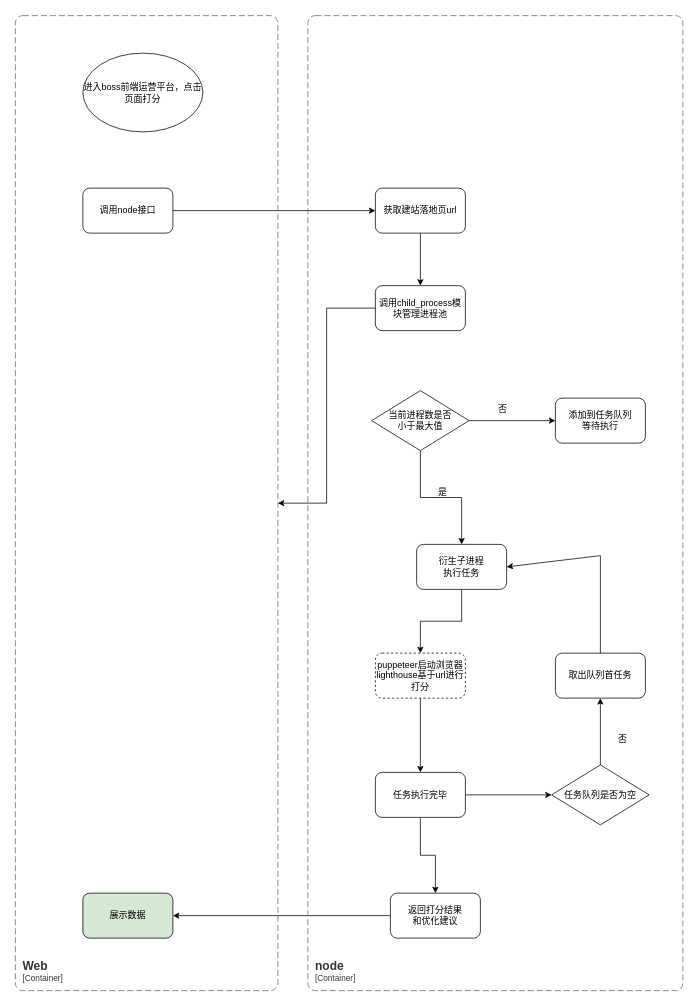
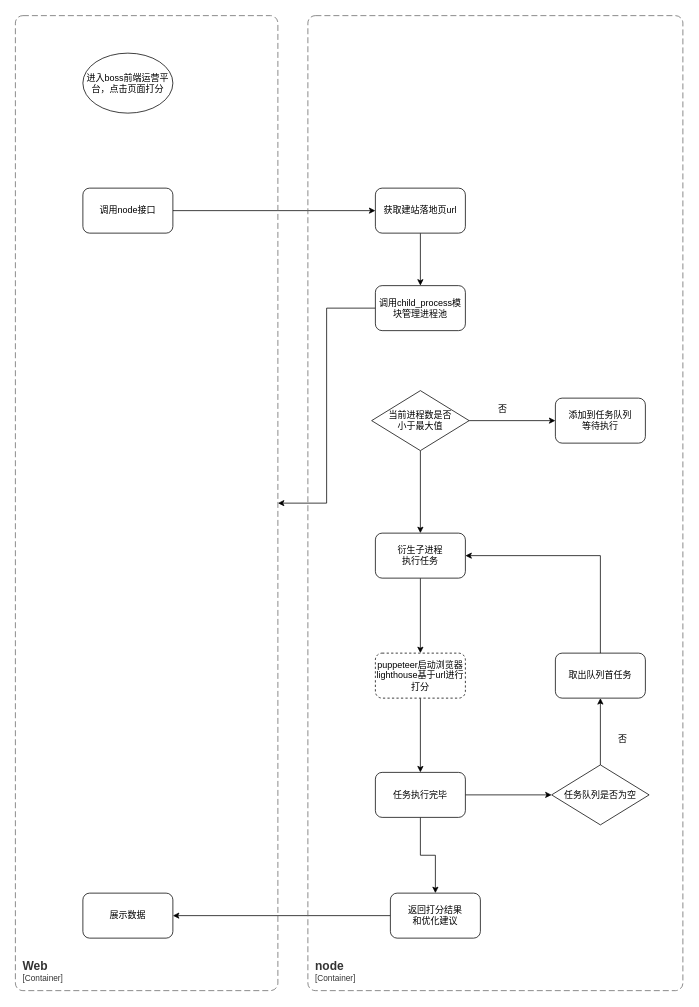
  <mxCell id="0" />
  <mxCell id="1" parent="0" />
- <mxCell id="2" value="进入boss前端运营平台，点击页面打分" style="ellipse;whiteSpace=wrap;html=1;" vertex="1" parent="1"><mxGeometry x="110" y="70" width="160" height="105" as="geometry" /></mxCell>
+ <mxCell id="2" value="进入boss前端运营平台，点击页面打分" style="ellipse;whiteSpace=wrap;html=1;" vertex="1" parent="1"><mxGeometry x="110" y="70" width="120" height="80" as="geometry" /></mxCell>
  <mxCell id="3" value="" style="edgeStyle=orthogonalEdgeStyle;rounded=0;orthogonalLoop=1;jettySize=auto;html=1;" edge="1" parent="1" source="4" target="6"><mxGeometry relative="1" as="geometry" /></mxCell>
  <mxCell id="4" value="调用node接口" style="rounded=1;whiteSpace=wrap;html=1;" vertex="1" parent="1"><mxGeometry x="110" y="250" width="120" height="60" as="geometry" /></mxCell>
  <mxCell id="5" value="" style="edgeStyle=orthogonalEdgeStyle;rounded=0;orthogonalLoop=1;jettySize=auto;html=1;" edge="1" parent="1" source="6" target="8"><mxGeometry relative="1" as="geometry" /></mxCell>
  <mxCell id="6" value="获取建站落地页url" style="rounded=1;whiteSpace=wrap;html=1;" vertex="1" parent="1"><mxGeometry x="500" y="250" width="120" height="60" as="geometry" /></mxCell>
  <mxCell id="7" value="" style="edgeStyle=orthogonalEdgeStyle;rounded=0;orthogonalLoop=1;jettySize=auto;html=1;" edge="1" parent="1" source="8" target="30"><mxGeometry relative="1" as="geometry" /></mxCell>
  <mxCell id="8" value="调用child_process模块管理进程池" style="rounded=1;whiteSpace=wrap;html=1;" vertex="1" parent="1"><mxGeometry x="500" y="380" width="120" height="60" as="geometry" /></mxCell>
  <mxCell id="9" value="" style="edgeStyle=orthogonalEdgeStyle;rounded=0;orthogonalLoop=1;jettySize=auto;html=1;" edge="1" parent="1" source="11" target="13"><mxGeometry relative="1" as="geometry" /></mxCell>
  <mxCell id="10" value="" style="edgeStyle=orthogonalEdgeStyle;rounded=0;orthogonalLoop=1;jettySize=auto;html=1;" edge="1" parent="1" source="11" target="19"><mxGeometry relative="1" as="geometry" /></mxCell>
  <mxCell id="11" value="当前进程数是否&lt;br&gt;小于最大值" style="rhombus;whiteSpace=wrap;html=1;" vertex="1" parent="1"><mxGeometry x="495" y="520" width="130" height="80" as="geometry" /></mxCell>
  <mxCell id="12" value="" style="edgeStyle=orthogonalEdgeStyle;rounded=0;orthogonalLoop=1;jettySize=auto;html=1;" edge="1" parent="1" source="13" target="15"><mxGeometry relative="1" as="geometry" /></mxCell>
- <mxCell id="13" value="衍生子进程&lt;br&gt;执行任务" style="rounded=1;whiteSpace=wrap;html=1;" vertex="1" parent="1"><mxGeometry x="555" y="725" width="120" height="60" as="geometry" /></mxCell>
+ <mxCell id="13" value="衍生子进程&lt;br&gt;执行任务" style="rounded=1;whiteSpace=wrap;html=1;" vertex="1" parent="1"><mxGeometry x="500" y="710" width="120" height="60" as="geometry" /></mxCell>
  <mxCell id="14" value="" style="edgeStyle=orthogonalEdgeStyle;rounded=0;orthogonalLoop=1;jettySize=auto;html=1;" edge="1" parent="1" source="15" target="22"><mxGeometry relative="1" as="geometry" /></mxCell>
  <mxCell id="15" value="puppeteer启动浏览器&lt;br&gt;lighthouse基于url进行打分" style="rounded=1;whiteSpace=wrap;html=1;dashed=1;" vertex="1" parent="1"><mxGeometry x="500" y="870" width="120" height="60" as="geometry" /></mxCell>
  <mxCell id="16" value="" style="edgeStyle=orthogonalEdgeStyle;rounded=0;orthogonalLoop=1;jettySize=auto;html=1;" edge="1" parent="1" source="17" target="18"><mxGeometry relative="1" as="geometry" /></mxCell>
  <mxCell id="17" value="返回打分结果&lt;br&gt;和优化建议" style="rounded=1;whiteSpace=wrap;html=1;" vertex="1" parent="1"><mxGeometry x="520" y="1190" width="120" height="60" as="geometry" /></mxCell>
- <mxCell id="18" value="展示数据" style="rounded=1;whiteSpace=wrap;html=1;fillColor=#d5e8d4;" vertex="1" parent="1"><mxGeometry x="110" y="1190" width="120" height="60" as="geometry" /></mxCell>
+ <mxCell id="18" value="展示数据" style="rounded=1;whiteSpace=wrap;html=1;" vertex="1" parent="1"><mxGeometry x="110" y="1190" width="120" height="60" as="geometry" /></mxCell>
  <mxCell id="19" value="添加到任务队列&lt;br&gt;等待执行" style="rounded=1;whiteSpace=wrap;html=1;" vertex="1" parent="1"><mxGeometry x="740" y="530" width="120" height="60" as="geometry" /></mxCell>
  <mxCell id="20" value="" style="edgeStyle=orthogonalEdgeStyle;rounded=0;orthogonalLoop=1;jettySize=auto;html=1;" edge="1" parent="1" source="22" target="17"><mxGeometry relative="1" as="geometry" /></mxCell>
  <mxCell id="21" value="" style="edgeStyle=orthogonalEdgeStyle;rounded=0;orthogonalLoop=1;jettySize=auto;html=1;" edge="1" parent="1" source="22" target="24"><mxGeometry relative="1" as="geometry" /></mxCell>
  <mxCell id="22" value="任务执行完毕" style="rounded=1;whiteSpace=wrap;html=1;" vertex="1" parent="1"><mxGeometry x="500" y="1029" width="120" height="60" as="geometry" /></mxCell>
  <mxCell id="23" value="" style="edgeStyle=orthogonalEdgeStyle;rounded=0;orthogonalLoop=1;jettySize=auto;html=1;" edge="1" parent="1" source="24" target="25"><mxGeometry relative="1" as="geometry" /></mxCell>
  <mxCell id="24" value="任务队列是否为空" style="rhombus;whiteSpace=wrap;html=1;" vertex="1" parent="1"><mxGeometry x="735" y="1019" width="130" height="80" as="geometry" /></mxCell>
  <mxCell id="25" value="取出队列首任务" style="rounded=1;whiteSpace=wrap;html=1;" vertex="1" parent="1"><mxGeometry x="740" y="870" width="120" height="60" as="geometry" /></mxCell>
  <mxCell id="26" value="" style="endArrow=classic;html=1;rounded=0;exitX=0.5;exitY=0;exitDx=0;exitDy=0;entryX=1;entryY=0.5;entryDx=0;entryDy=0;" edge="1" parent="1" source="25" target="13"><mxGeometry width="50" height="50" relative="1" as="geometry"><mxPoint x="860" y="790" as="sourcePoint" /><mxPoint x="910" y="740" as="targetPoint" /><Array as="points"><mxPoint x="800" y="740" /></Array></mxGeometry></mxCell>
  <mxCell id="27" value="否" style="text;html=1;strokeColor=none;fillColor=none;align=center;verticalAlign=middle;whiteSpace=wrap;rounded=0;" vertex="1" parent="1"><mxGeometry x="800" y="970" width="60" height="30" as="geometry" /></mxCell>
- <mxCell id="28" value="是" style="text;html=1;strokeColor=none;fillColor=none;align=center;verticalAlign=middle;whiteSpace=wrap;rounded=0;" vertex="1" parent="1"><mxGeometry x="560" y="640" width="60" height="30" as="geometry" /></mxCell>
  <mxCell id="29" value="否" style="text;html=1;strokeColor=none;fillColor=none;align=center;verticalAlign=middle;whiteSpace=wrap;rounded=0;" vertex="1" parent="1"><mxGeometry x="640" y="530" width="60" height="30" as="geometry" /></mxCell>
  <mxCell id="30" value="&lt;font style=&quot;font-size: 16px&quot;&gt;&lt;b&gt;&lt;div style=&quot;text-align: left&quot;&gt;Web&lt;/div&gt;&lt;/b&gt;&lt;/font&gt;&lt;div style=&quot;text-align: left&quot;&gt;[Container]&lt;/div&gt;" style="rounded=1;fontSize=11;whiteSpace=wrap;html=1;dashed=1;arcSize=20;fillColor=none;strokeColor=#666666;fontColor=#333333;labelBackgroundColor=none;align=left;verticalAlign=bottom;labelBorderColor=none;spacingTop=0;spacing=10;dashPattern=8 4;metaEdit=1;rotatable=0;perimeter=rectanglePerimeter;noLabel=0;labelPadding=0;allowArrows=0;connectable=0;expand=0;recursiveResize=0;editable=1;pointerEvents=0;absoluteArcSize=1;points=[[0.25,0,0],[0.5,0,0],[0.75,0,0],[1,0.25,0],[1,0.5,0],[1,0.75,0],[0.75,1,0],[0.5,1,0],[0.25,1,0],[0,0.75,0],[0,0.5,0],[0,0.25,0]];" vertex="1" parent="1"><mxGeometry x="20" y="20" width="350" height="1300" as="geometry" /></mxCell>
  <mxCell id="31" value="&lt;font style=&quot;font-size: 16px&quot;&gt;&lt;b&gt;&lt;div style=&quot;text-align: left&quot;&gt;node&lt;/div&gt;&lt;/b&gt;&lt;/font&gt;&lt;div style=&quot;text-align: left&quot;&gt;[Container]&lt;/div&gt;" style="rounded=1;fontSize=11;whiteSpace=wrap;html=1;dashed=1;arcSize=20;fillColor=none;strokeColor=#666666;fontColor=#333333;labelBackgroundColor=none;align=left;verticalAlign=bottom;labelBorderColor=none;spacingTop=0;spacing=10;dashPattern=8 4;metaEdit=1;rotatable=0;perimeter=rectanglePerimeter;noLabel=0;labelPadding=0;allowArrows=0;connectable=0;expand=0;recursiveResize=0;editable=1;pointerEvents=0;absoluteArcSize=1;points=[[0.25,0,0],[0.5,0,0],[0.75,0,0],[1,0.25,0],[1,0.5,0],[1,0.75,0],[0.75,1,0],[0.5,1,0],[0.25,1,0],[0,0.75,0],[0,0.5,0],[0,0.25,0]];" vertex="1" parent="1"><mxGeometry x="410" y="20" width="500" height="1300" as="geometry" /></mxCell>
